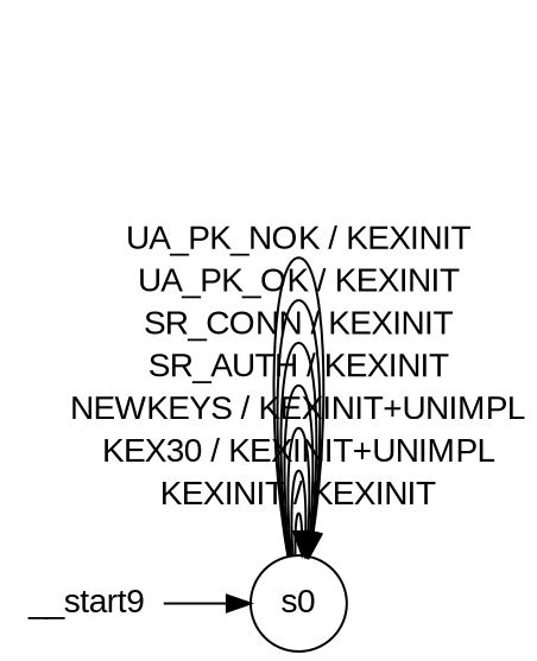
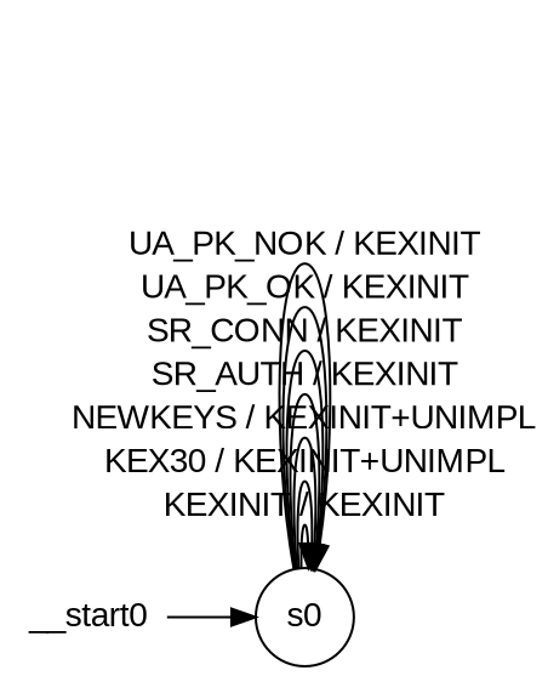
  digraph {
    rankdir=LR
    fontname="Liberation Sans"
    node [fontname="Liberation Sans"]
    edge [fontname="Liberation Sans"]
    n1 [label=s0 shape=circle]
-   __start0 [height=0 shape=none width=0 label=__start9]
+   __start0 [height=0 shape=none width=0]
    n1 -> n1 [label="KEXINIT / KEXINIT"]
    n1 -> n1 [label="KEX30 / KEXINIT+UNIMPL"]
    n1 -> n1 [label="NEWKEYS / KEXINIT+UNIMPL"]
    n1 -> n1 [label="SR_AUTH / KEXINIT"]
    n1 -> n1 [label="SR_CONN / KEXINIT"]
    n1 -> n1 [label="UA_PK_OK / KEXINIT"]
    n1 -> n1 [label="UA_PK_NOK / KEXINIT"]
    __start0 -> n1
  }
